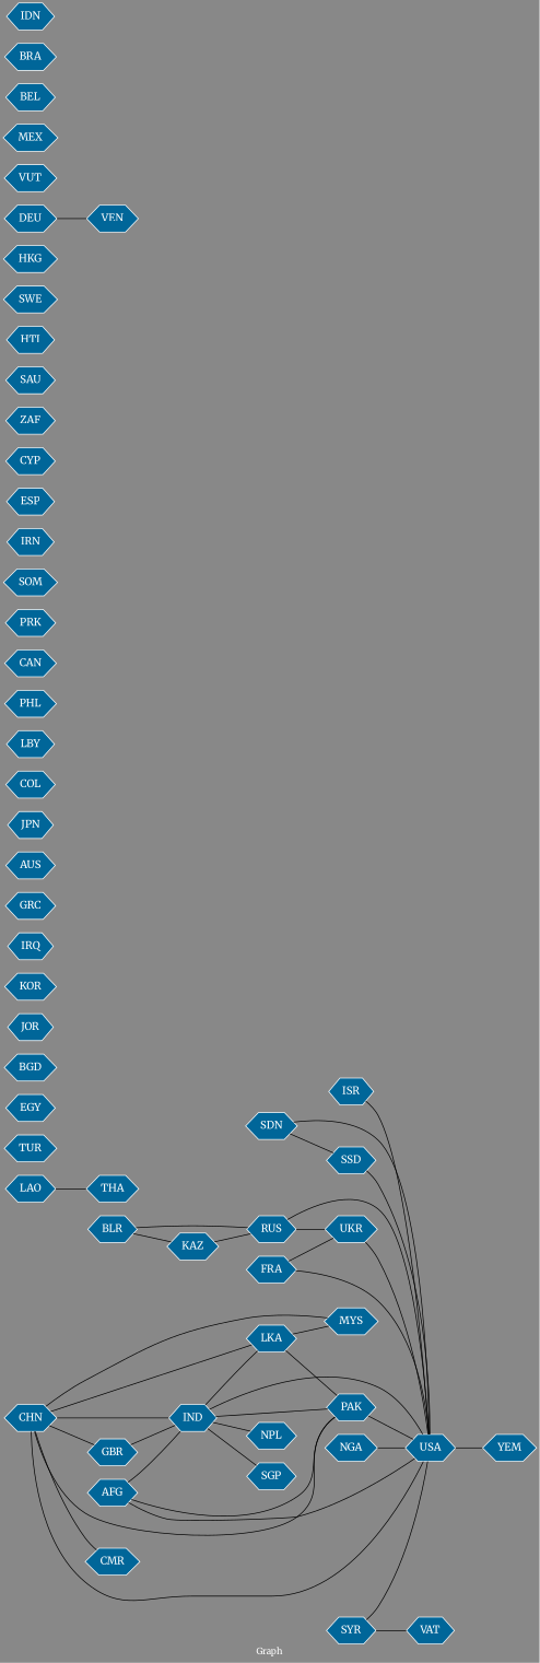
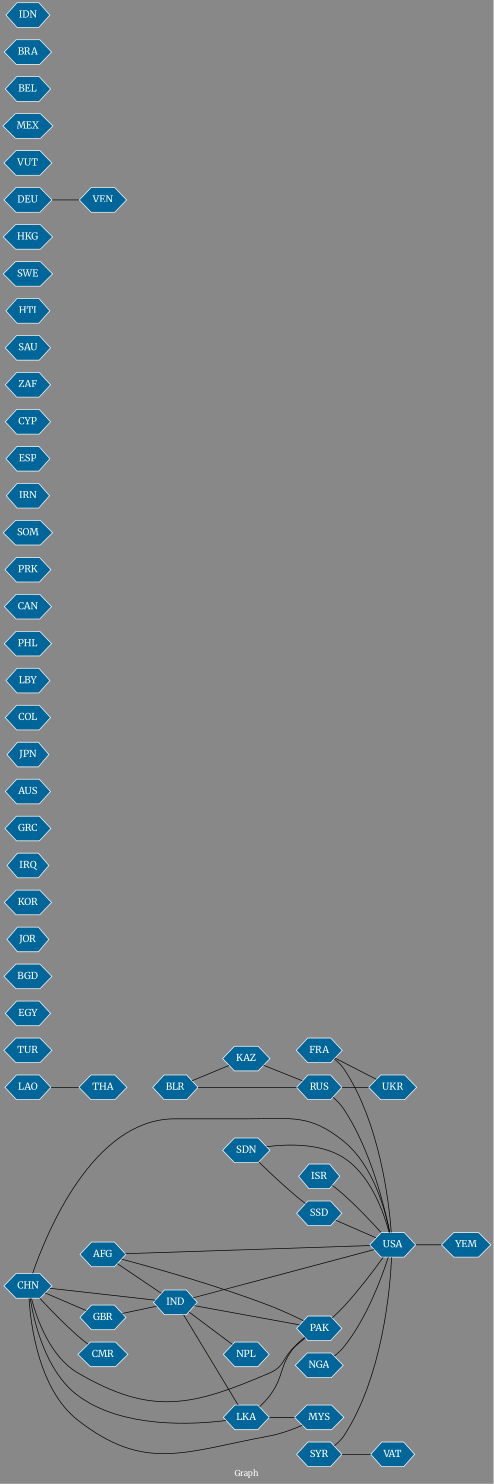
  graph {
    bgcolor="#888888"
    fontcolor=white
    fontname=Merriweather
    fontsize=12
    label="Graph"
    rankdir=LR
    node [color=white fillcolor="#006699" fontcolor=white fontname=Merriweather shape=hexagon style=filled]
    edge [arrowhead=open color=black fontcolor=white fontname=Merriweather fontsize=12 weight=1]
    n1 [label=UKR]
    n2 [label=USA]
    n3 [label=YEM]
    n4 [label=MYS]
    n5 [label=RUS]
    n6 [label=PAK]
    n7 [label=AFG]
    n8 [label=IND]
    n9 [label=LKA]
    n10 [label=NPL]
-   n11 [label=SGP]
    n12 [label=SYR]
    n13 [label=VAT]
    n14 [label=NGA]
    n15 [label=CHN]
    n16 [label=GBR]
    n17 [label=CMR]
    n18 [label=THA]
    n19 [label=TUR]
    n20 [label=EGY]
    n21 [label=BGD]
    n22 [label=JOR]
    n23 [label=KOR]
    n24 [label=IRQ]
    n25 [label=GRC]
    n26 [label=FRA]
    n27 [label=AUS]
    n28 [label=ISR]
    n29 [label=JPN]
    n30 [label=COL]
    n31 [label=LBY]
    n32 [label=PHL]
    n33 [label=CAN]
    n34 [label=LAO]
    n35 [label=PRK]
    n36 [label=SOM]
    n37 [label=IRN]
    n38 [label=ESP]
    n39 [label=CYP]
    n40 [label=ZAF]
    n41 [label=SAU]
    n42 [label=HTI]
    n43 [label=SWE]
    n44 [label=HKG]
    n45 [label=VEN]
    n46 [label=DEU]
    n47 [label=VUT]
    n48 [label=SDN]
    n49 [label=SSD]
    n50 [label=MEX]
    n51 [label=BEL]
    n52 [label=BRA]
    n53 [label=KAZ]
    n54 [label=BLR]
    n55 [label=IDN]
-   n1 -- n2
    n2 -- n3 [weight=3]
    n5 -- n1 [weight=12]
    n5 -- n2 [weight=2]
    n6 -- n2
    n7 -- n2 [weight=6]
    n7 -- n6
    n7 -- n8 [weight=6]
    n8 -- n2 [weight=7]
    n8 -- n6 [weight=2]
    n8 -- n9
    n8 -- n10
-   n8 -- n11
    n9 -- n4
    n9 -- n6
    n12 -- n2
    n12 -- n13 [weight=2]
    n14 -- n2 [weight=6]
    n15 -- n2 [weight=5]
    n15 -- n4
    n15 -- n6
    n15 -- n8 [weight=7]
    n15 -- n9
    n15 -- n16
    n15 -- n17
    n16 -- n8 [weight=3]
    n26 -- n1
    n26 -- n2 [weight=2]
    n28 -- n2
    n34 -- n18 [weight=2]
    n46 -- n45
    n48 -- n2 [weight=2]
    n48 -- n49
    n49 -- n2
    n53 -- n5
    n54 -- n5
    n54 -- n53
  }
